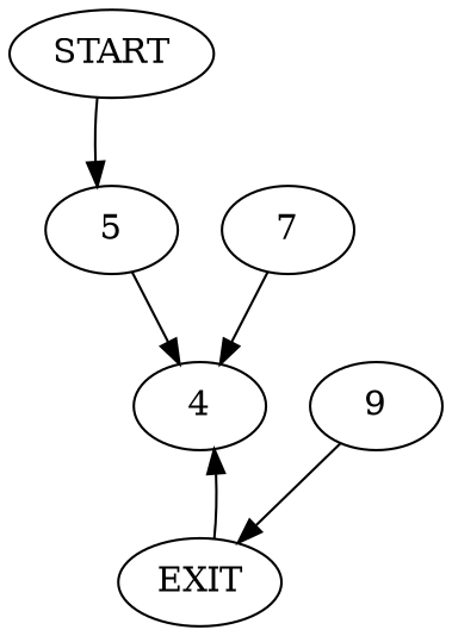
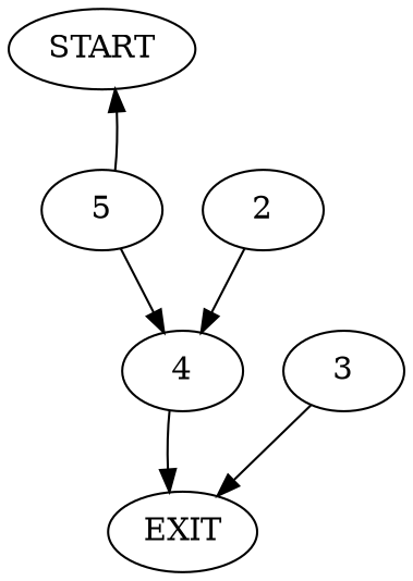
  digraph {
    n1 [label=START]
    5
    4
    n4 [label=EXIT]
-   2 [label=7]
-   3 [label=9]
-   n1 -> 5
+   2
+   3
+   5 -> n1
    5 -> 4
-   n4 -> 4
+   4 -> n4
    2 -> 4
    3 -> n4
  }
